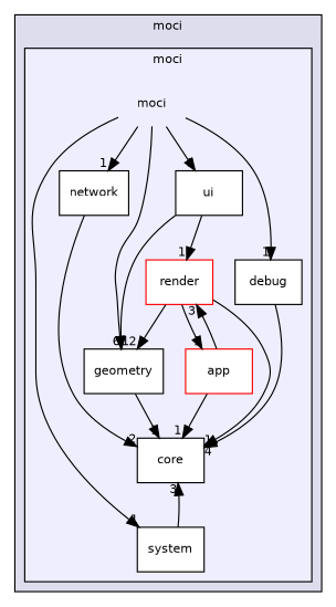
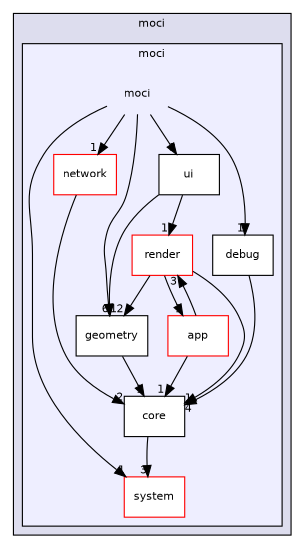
  digraph {
    compound=true
    node [fontname=Helvetica fontsize=10 shape=box color=red fillcolor=white style=filled]
    edge [headlabel=1 labeldistance=1.5 labelfontname=Helvetica labelfontsize=10]
    n1 [label=moci shape=plaintext color="" fillcolor="" style=""]
    n2 [label=app]
    n3 [color=black label=core]
    n4 [color=black label=debug]
    n5 [color=black label=geometry]
-   n6 [color=black label=network]
+   n6 [label=network]
    n7 [label=render]
-   n8 [color=black label=system]
+   n8 [label=system]
    n9 [color=black label=ui]
    subgraph cluster_1 {
      bgcolor="#ddddee"
      fontname=Helvetica
      fontsize=10
      label=moci
      pencolor=black
      subgraph cluster_2 {
        bgcolor="#eeeeff"
        fontname=Helvetica
        fontsize=10
        pencolor=black
        n1
        n2
        n3
        n4
        n5
        n6
        n7
        n8
        n9
      }
    }
    n1 -> n4
    n1 -> n5 [headlabel=6]
    n1 -> n6
    n1 -> n8
    n1 -> n9 [headlabel=3]
    n2 -> n3
    n2 -> n7 [headlabel=3]
    n4 -> n3
    n5 -> n3
    n6 -> n3 [headlabel=2]
    n7 -> n2
    n7 -> n3 [headlabel=4]
    n7 -> n5 [headlabel=2]
-   n8 -> n3 [headlabel=3]
+   n3 -> n8 [headlabel=3]
    n9 -> n5
    n9 -> n7
  }
